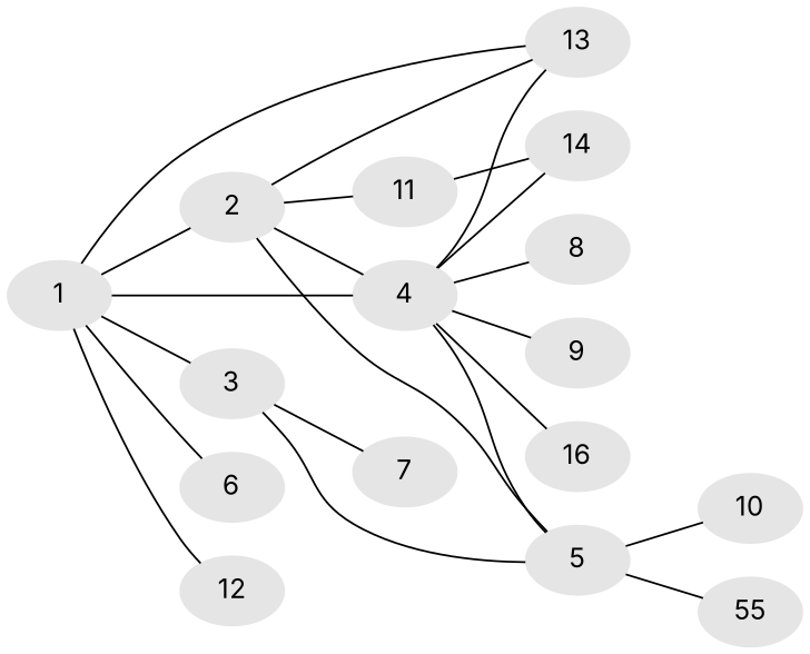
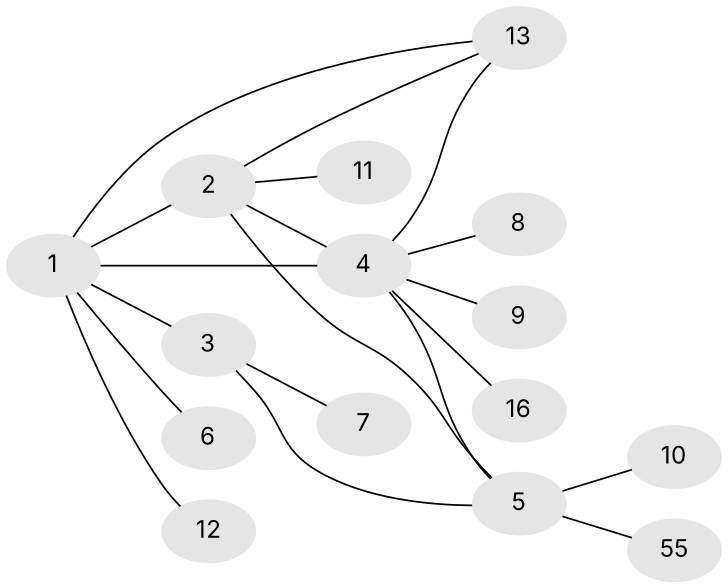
  graph {
    fontname=Inter
    rankdir=LR
    node [color=gray90 fontname=Inter style=filled]
    edge [fontname=Inter weight=1.0]
    1
    2
    3
    4
    6
    12
    13
    5
    11
    7
    8
    9
-   14
    16
    10
    n16 [label=55]
    1 -- 2 [weight=2.0]
    1 -- 3
    1 -- 4 [weight=2.0]
    1 -- 6
    1 -- 12
    1 -- 13
    2 -- 4
    2 -- 13
    2 -- 5
    2 -- 11
    3 -- 5
    3 -- 7
    4 -- 13
    4 -- 5
    4 -- 8
    4 -- 9
-   4 -- 14
    4 -- 16
    5 -- 10
    5 -- n16
-   11 -- 14
  }
